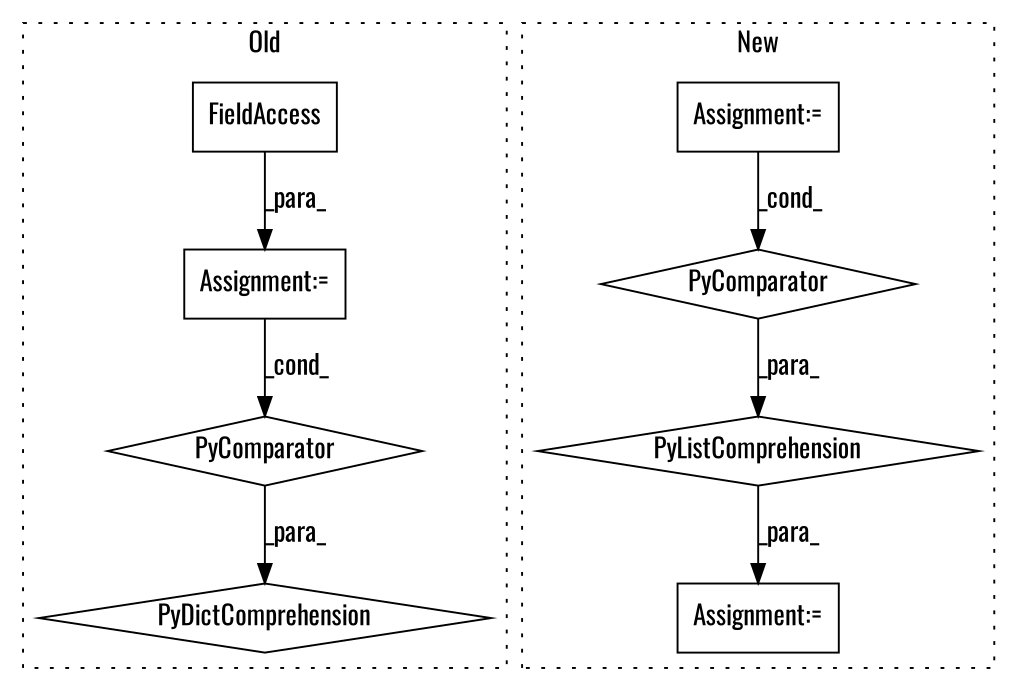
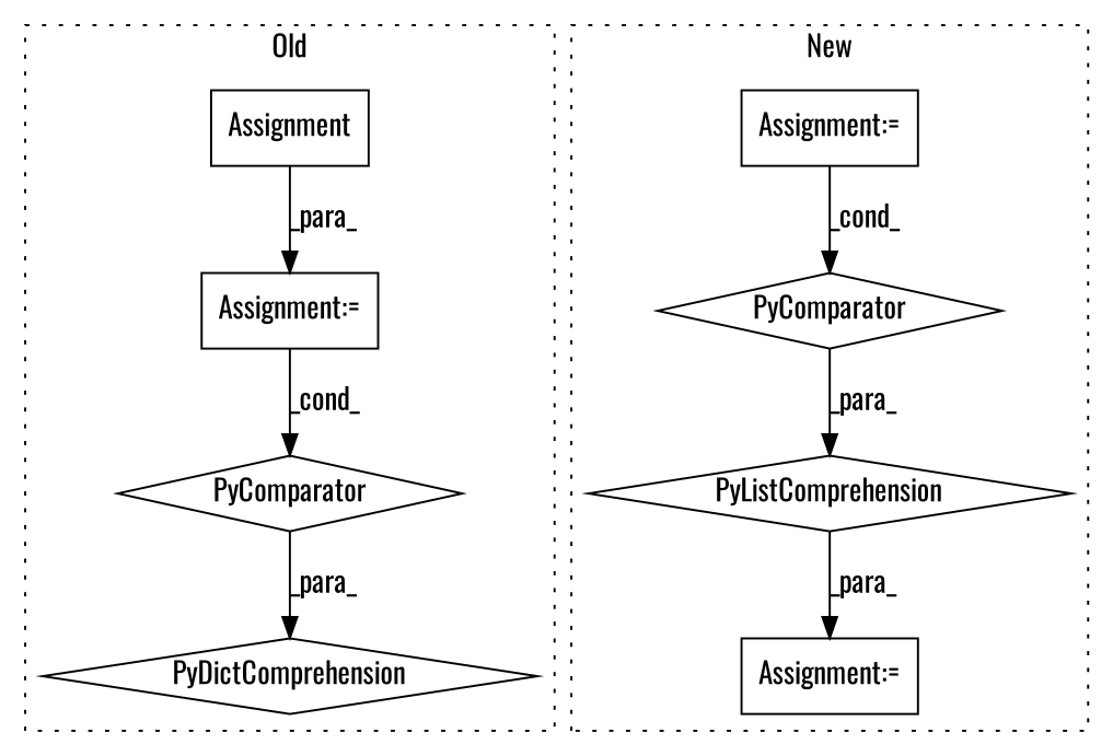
  digraph {
    fontname=Oswald
    node [a=7 l=24 s=4410 shape=diamond fontname=Oswald]
    edge [fontname=Oswald]
    n1 [a=110 l=114 label=PyDictComprehension s=4328]
    n2 [a=113 label=PyComparator]
    n3 [label="Assignment:=" shape=box]
-   n4 [a=22 l=8 label=FieldAccess s=4417 shape=box]
+   n4 [a=22 l=8 label=Assignment s=4417 shape=box]
    n5 [a=109 l=109 label=PyListComprehension s=4348]
    n6 [a=113 l=25 label=PyComparator s=4424]
    n7 [l=25 label="Assignment:=" s=4424 shape=box]
    n8 [l=14 label="Assignment:=" s=5154 shape=box]
    subgraph cluster_1 {
      label=Old
      style=dotted
      n1
      n2
      n3
      n4
    }
    subgraph cluster_2 {
      label=New
      style=dotted
      n5
      n6
      n7
      n8
    }
    n2 -> n1 [label=_para_]
    n3 -> n2 [label=_cond_]
    n4 -> n3 [label=_para_]
    n5 -> n8 [label=_para_]
    n6 -> n5 [label=_para_]
    n7 -> n6 [label=_cond_]
  }
